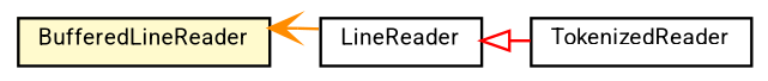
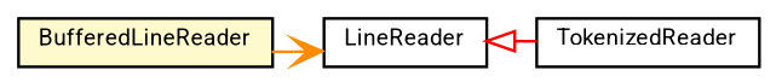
  digraph {
    fontname="Noto Sans"
    nodesep=0.15
    rankdir=LR
    ranksep=0.25
    node [fontcolor=black fontname="Noto Sans" fontsize=8 margin=0 shape=plaintext]
    edge [fontname="Noto Sans" fontsize=7 labelfontname=Roboto labelfontsize=7]
    n1 [height=0 label=<<table title="de.lmu.ifi.dbs.elki.utilities.io.BufferedLineReader" border="0" cellborder="1" cellspacing="0" cellpadding="2" bgcolor="lemonChiffon" href="BufferedLineReader.html" target="_parent"> 		<tr><td><table border="0" cellspacing="0" cellpadding="1"> 		<tr><td align="center" balign="center"> <font face="Roboto">BufferedLineReader</font> </td></tr> 		</table></td></tr> 		</table>> width=0]
    n2 [height=0 label=<<table title="de.lmu.ifi.dbs.elki.utilities.io.LineReader" border="0" cellborder="1" cellspacing="0" cellpadding="2" href="LineReader.html" target="_parent"> 		<tr><td><table border="0" cellspacing="0" cellpadding="1"> 		<tr><td align="center" balign="center"> <font face="Roboto">LineReader</font> </td></tr> 		</table></td></tr> 		</table>> width=0]
    n3 [height=0 label=<<table title="de.lmu.ifi.dbs.elki.utilities.io.TokenizedReader" border="0" cellborder="1" cellspacing="0" cellpadding="2" href="TokenizedReader.html" target="_parent"> 		<tr><td><table border="0" cellspacing="0" cellpadding="1"> 		<tr><td align="center" balign="center"> <font face="Roboto">TokenizedReader</font> </td></tr> 		</table></td></tr> 		</table>> width=0]
-   n2 -> n1 [arrowhead=open color=darkorange weight=1]
+   n1 -> n2 [arrowhead=open color=darkorange weight=1]
    n2 -> n3 [arrowtail=empty color=red dir=back weight=10]
  }
